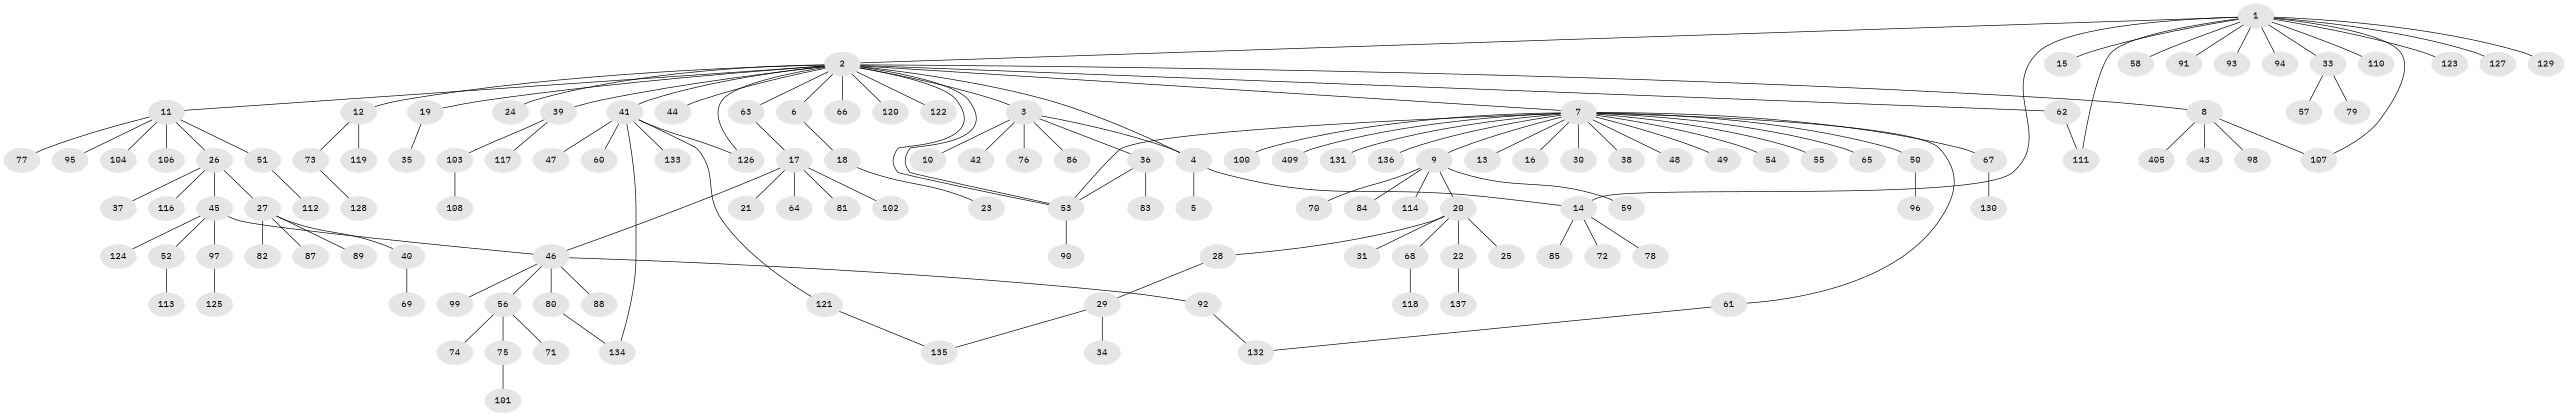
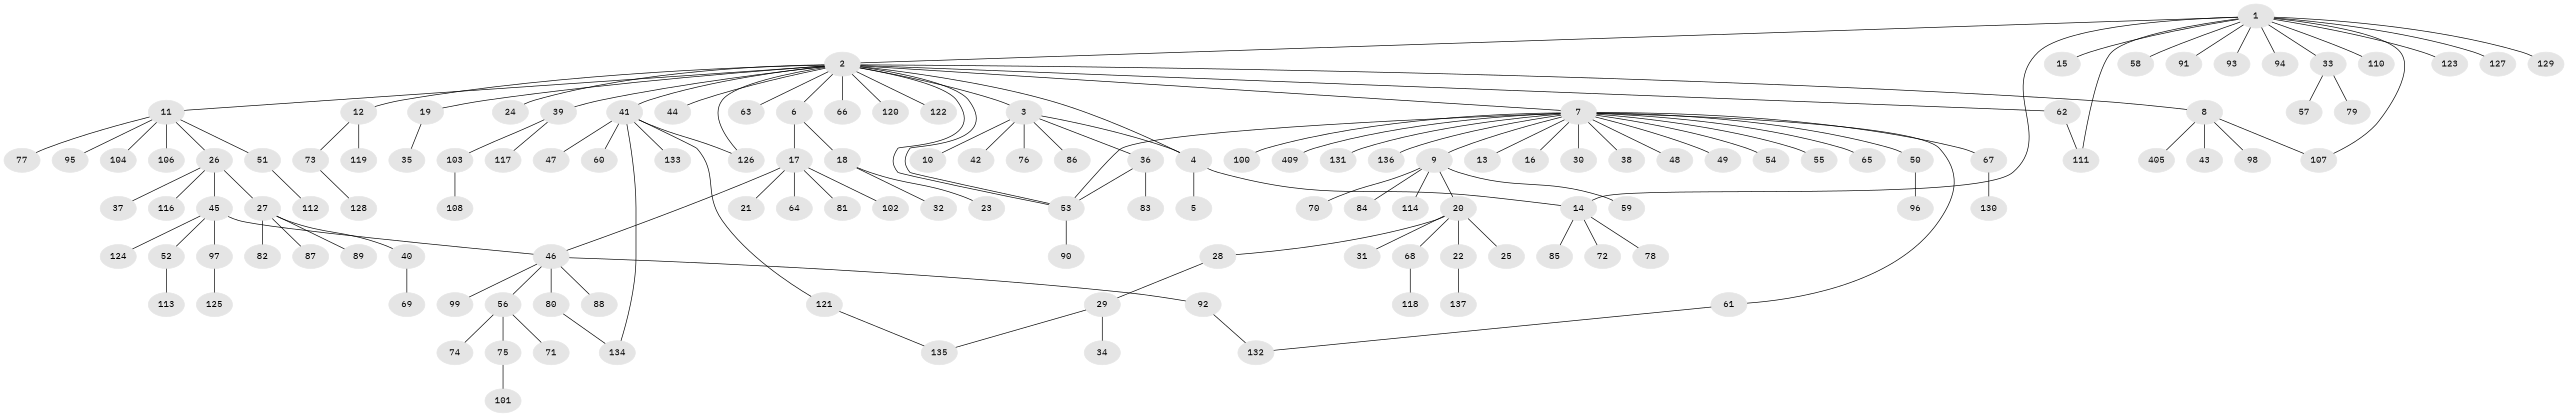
  graph {
    fontname="IBM Plex Mono"
    node [color=gray90 fontname="IBM Plex Mono" style=filled]
    edge [fontname="IBM Plex Mono"]
    1
    2
    14
    15
    33
    58
    91
    93
    94
    107
    110
    111
    123
    127
    129
    3
    4
    6
    7
    8
    11
    12
    19
    24
    39
    41
    44
    53
    62
    63
    66
    120
    122
    126
    72
    78
    85
    57
    79
    10
    36
    42
    76
    86
    5
    17
    18
    9
    13
    16
    30
    38
    48
    49
    50
    54
    55
    61
    65
    67
    100
    n62 [label=409]
    131
    136
    43
    98
    n67 [label=405]
    26
    51
    77
    95
    104
    106
    73
    119
    35
    103
    117
    47
    60
    121
    133
    134
    90
    83
    21
    46
    64
    81
    102
    23
+   32
    20
    59
    70
    84
    114
    96
    132
    130
    22
    25
    28
    31
    68
    27
    37
    116
    45
    112
    128
    56
    80
    88
    92
    99
    137
    29
    118
    40
    82
    87
    89
    69
    34
    135
    52
    97
    124
    108
    113
    125
    71
    74
    75
    101
    1 -- 2
    1 -- 14
    1 -- 15
    1 -- 33
    1 -- 58
    1 -- 91
    1 -- 93
    1 -- 94
    1 -- 107
    1 -- 110
    1 -- 111
    1 -- 123
    1 -- 127
    1 -- 129
    2 -- 3
    2 -- 4
    2 -- 6
    2 -- 7
    2 -- 8
    2 -- 11
    2 -- 12
    2 -- 19
    2 -- 24
    2 -- 39
    2 -- 41
    2 -- 44
    2 -- 53
    2 -- 53
    2 -- 62
    2 -- 63
    2 -- 66
    2 -- 120
    2 -- 122
    2 -- 126
    14 -- 72
    14 -- 78
    14 -- 85
    33 -- 57
    33 -- 79
    3 -- 4
    3 -- 10
    3 -- 36
    3 -- 42
    3 -- 76
    3 -- 86
    4 -- 14
    4 -- 5
-   63 -- 17
+   6 -- 17
    6 -- 18
    7 -- 53
    7 -- 9
    7 -- 13
    7 -- 16
    7 -- 30
    7 -- 38
    7 -- 48
    7 -- 49
    7 -- 50
    7 -- 54
    7 -- 55
    7 -- 61
    7 -- 65
    7 -- 67
    7 -- 100
    7 -- n62
    7 -- 131
    7 -- 136
    8 -- 107
    8 -- 43
    8 -- 98
    8 -- n67
    11 -- 26
    11 -- 51
    11 -- 77
    11 -- 95
    11 -- 104
    11 -- 106
    12 -- 73
    12 -- 119
    19 -- 35
    39 -- 103
    39 -- 117
    41 -- 126
    41 -- 47
    41 -- 60
    41 -- 121
    41 -- 133
    41 -- 134
    53 -- 90
    62 -- 111
    36 -- 53
    36 -- 83
    17 -- 21
    17 -- 46
    17 -- 64
    17 -- 81
    17 -- 102
    18 -- 23
+   18 -- 32
    9 -- 20
    9 -- 59
    9 -- 70
    9 -- 84
    9 -- 114
    50 -- 96
    61 -- 132
    67 -- 130
    26 -- 27
    26 -- 37
    26 -- 116
    26 -- 45
    51 -- 112
    73 -- 128
    103 -- 108
    121 -- 135
    46 -- 56
    46 -- 80
    46 -- 88
    46 -- 92
    46 -- 99
    20 -- 22
    20 -- 25
    20 -- 28
    20 -- 31
    20 -- 68
    22 -- 137
    28 -- 29
    68 -- 118
    27 -- 40
    27 -- 82
    27 -- 87
    27 -- 89
    45 -- 46
    45 -- 52
    45 -- 97
    45 -- 124
    56 -- 71
    56 -- 74
    56 -- 75
    80 -- 134
    92 -- 132
    29 -- 34
    29 -- 135
    40 -- 69
    52 -- 113
    97 -- 125
    75 -- 101
  }
